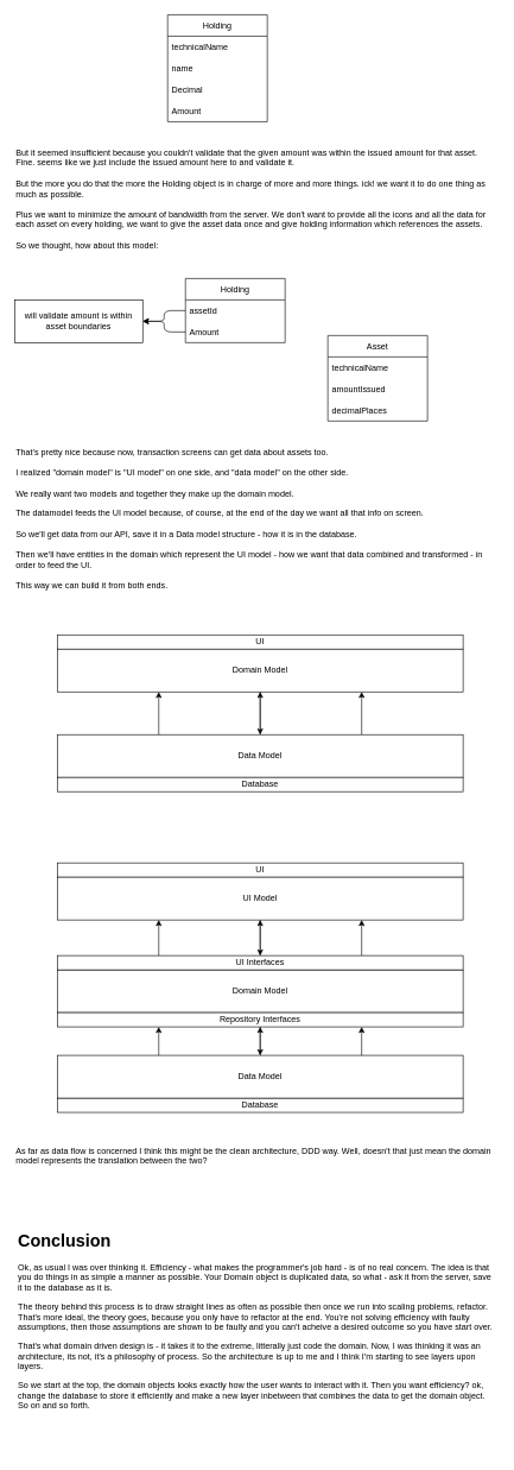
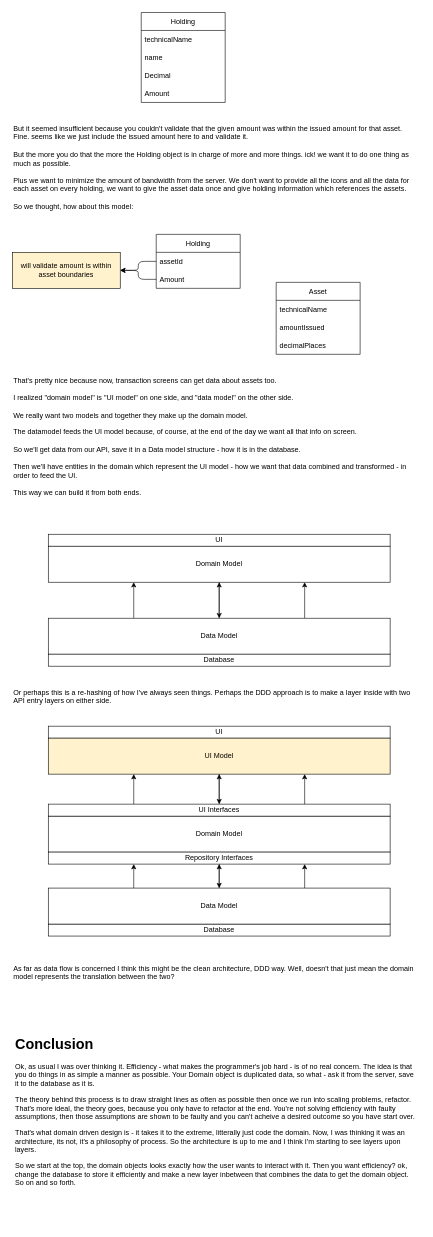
  <mxCell id="0" />
  <mxCell id="1" parent="0" />
  <mxCell id="2" style="edgeStyle=orthogonalEdgeStyle;html=1;" parent="1" source="3" target="11" edge="1"><mxGeometry relative="1" as="geometry"><mxPoint x="157.685" y="435" as="targetPoint" /></mxGeometry></mxCell>
  <mxCell id="3" value="Holding" style="swimlane;fontStyle=0;childLayout=stackLayout;horizontal=1;startSize=30;horizontalStack=0;resizeParent=1;resizeParentMax=0;resizeLast=0;collapsible=1;marginBottom=0;rounded=0;shadow=0;glass=0;labelBorderColor=none;sketch=0;strokeColor=default;swimlaneLine=1;" parent="1" vertex="1"><mxGeometry x="260" y="390" width="140" height="90" as="geometry" /></mxCell>
  <mxCell id="4" value="assetId" style="text;strokeColor=none;fillColor=none;align=left;verticalAlign=middle;spacingLeft=4;spacingRight=4;overflow=hidden;points=[[0,0.5],[1,0.5]];portConstraint=eastwest;rotatable=0;rounded=1;shadow=0;glass=0;labelBorderColor=none;sketch=1;" parent="3" vertex="1"><mxGeometry y="30" width="140" height="30" as="geometry" /></mxCell>
  <mxCell id="5" value="Amount" style="text;strokeColor=none;fillColor=none;align=left;verticalAlign=middle;spacingLeft=4;spacingRight=4;overflow=hidden;points=[[0,0.5],[1,0.5]];portConstraint=eastwest;rotatable=0;rounded=1;shadow=0;glass=0;labelBorderColor=none;sketch=1;" parent="3" vertex="1"><mxGeometry y="60" width="140" height="30" as="geometry" /></mxCell>
  <mxCell id="6" value="Asset" style="swimlane;fontStyle=0;childLayout=stackLayout;horizontal=1;startSize=30;horizontalStack=0;resizeParent=1;resizeParentMax=0;resizeLast=0;collapsible=1;marginBottom=0;rounded=0;shadow=0;glass=0;labelBorderColor=none;sketch=0;strokeColor=default;swimlaneLine=1;" parent="1" vertex="1"><mxGeometry x="460" y="470" width="140" height="120" as="geometry" /></mxCell>
  <mxCell id="7" value="technicalName" style="text;strokeColor=none;fillColor=none;align=left;verticalAlign=middle;spacingLeft=4;spacingRight=4;overflow=hidden;points=[[0,0.5],[1,0.5]];portConstraint=eastwest;rotatable=0;rounded=1;shadow=0;glass=0;labelBorderColor=none;sketch=1;" parent="6" vertex="1"><mxGeometry y="30" width="140" height="30" as="geometry" /></mxCell>
  <mxCell id="8" value="amountIssued" style="text;strokeColor=none;fillColor=none;align=left;verticalAlign=middle;spacingLeft=4;spacingRight=4;overflow=hidden;points=[[0,0.5],[1,0.5]];portConstraint=eastwest;rotatable=0;rounded=1;shadow=0;glass=0;labelBorderColor=none;sketch=1;" parent="6" vertex="1"><mxGeometry y="60" width="140" height="30" as="geometry" /></mxCell>
  <mxCell id="9" value="decimalPlaces" style="text;strokeColor=none;fillColor=none;align=left;verticalAlign=middle;spacingLeft=4;spacingRight=4;overflow=hidden;points=[[0,0.5],[1,0.5]];portConstraint=eastwest;rotatable=0;rounded=1;shadow=0;glass=0;labelBorderColor=none;sketch=1;" parent="6" vertex="1"><mxGeometry y="90" width="140" height="30" as="geometry" /></mxCell>
  <mxCell id="10" style="edgeStyle=orthogonalEdgeStyle;html=1;exitX=0;exitY=0.5;exitDx=0;exitDy=0;" parent="1" source="5" target="11" edge="1"><mxGeometry relative="1" as="geometry"><mxPoint x="160" y="465" as="targetPoint" /></mxGeometry></mxCell>
- <mxCell id="11" value="will validate amount is within asset boundaries" style="rounded=0;whiteSpace=wrap;html=1;shadow=0;glass=0;labelBorderColor=none;sketch=0;strokeColor=default;" parent="1" vertex="1"><mxGeometry x="20" y="420" width="180" height="60" as="geometry" /></mxCell>
+ <mxCell id="11" value="will validate amount is within asset boundaries" style="rounded=0;whiteSpace=wrap;html=1;shadow=0;glass=0;labelBorderColor=none;sketch=0;strokeColor=default;fillColor=#fff2cc;" parent="1" vertex="1"><mxGeometry x="20" y="420" width="180" height="60" as="geometry" /></mxCell>
  <mxCell id="12" value="Holding" style="swimlane;fontStyle=0;childLayout=stackLayout;horizontal=1;startSize=30;horizontalStack=0;resizeParent=1;resizeParentMax=0;resizeLast=0;collapsible=1;marginBottom=0;rounded=0;shadow=0;glass=0;labelBorderColor=none;sketch=0;strokeColor=default;swimlaneLine=1;" parent="1" vertex="1"><mxGeometry x="235" y="20" width="140" height="150" as="geometry" /></mxCell>
  <mxCell id="13" value="technicalName" style="text;strokeColor=none;fillColor=none;align=left;verticalAlign=middle;spacingLeft=4;spacingRight=4;overflow=hidden;points=[[0,0.5],[1,0.5]];portConstraint=eastwest;rotatable=0;rounded=1;shadow=0;glass=0;labelBorderColor=none;sketch=1;" parent="12" vertex="1"><mxGeometry y="30" width="140" height="30" as="geometry" /></mxCell>
  <mxCell id="14" value="name" style="text;strokeColor=none;fillColor=none;align=left;verticalAlign=middle;spacingLeft=4;spacingRight=4;overflow=hidden;points=[[0,0.5],[1,0.5]];portConstraint=eastwest;rotatable=0;rounded=1;shadow=0;glass=0;labelBorderColor=none;sketch=1;" parent="12" vertex="1"><mxGeometry y="60" width="140" height="30" as="geometry" /></mxCell>
  <mxCell id="15" value="Decimal" style="text;strokeColor=none;fillColor=none;align=left;verticalAlign=middle;spacingLeft=4;spacingRight=4;overflow=hidden;points=[[0,0.5],[1,0.5]];portConstraint=eastwest;rotatable=0;rounded=1;shadow=0;glass=0;labelBorderColor=none;sketch=1;" parent="12" vertex="1"><mxGeometry y="90" width="140" height="30" as="geometry" /></mxCell>
  <mxCell id="16" value="Amount" style="text;strokeColor=none;fillColor=none;align=left;verticalAlign=middle;spacingLeft=4;spacingRight=4;overflow=hidden;points=[[0,0.5],[1,0.5]];portConstraint=eastwest;rotatable=0;rounded=1;shadow=0;glass=0;labelBorderColor=none;sketch=1;" parent="12" vertex="1"><mxGeometry y="120" width="140" height="30" as="geometry" /></mxCell>
  <mxCell id="17" value="But it seemed insufficient because you couldn't validate that the given amount was within the issued amount for that asset. Fine. seems like we just include the issued amount here to and validate it.&lt;br&gt;&lt;br&gt;But the more you do that the more the Holding object is in charge of more and more things. ick! we want it to do one thing as much as possible.&lt;br&gt;&lt;br&gt;Plus we want to minimize the amount of bandwidth from the server. We don't want to provide all the icons and all the data for each asset on every holding, we want to give the asset data once and give holding information which references the assets.&lt;br&gt;&lt;br&gt;So we thought, how about this model:" style="text;html=1;strokeColor=none;fillColor=none;align=left;verticalAlign=top;whiteSpace=wrap;rounded=0;" parent="1" vertex="1"><mxGeometry x="20" y="200" width="680" height="160" as="geometry" /></mxCell>
  <mxCell id="18" value="That's pretty nice because now, transaction screens can get data about assets too.&lt;br&gt;&lt;br&gt;I realized &quot;domain model&quot; is &quot;UI model&quot; on one side, and &quot;data model&quot; on the other side.&lt;br&gt;&lt;br&gt;We really want two models and together they make up the domain model.&lt;br&gt;&lt;br&gt;The datamodel feeds the UI model because, of course, at the end of the day we want all that info on screen.&lt;br&gt;&lt;br&gt;So we'll get data from our API, save it in a Data model structure - how it is in the database.&lt;br&gt;&lt;br&gt;Then we'll have entities in the domain which represent the UI model - how we want that data combined and transformed - in order to feed the UI.&lt;br&gt;&lt;br&gt;This way we can build it from both ends.&amp;nbsp;" style="text;html=1;strokeColor=none;fillColor=none;align=left;verticalAlign=top;whiteSpace=wrap;rounded=0;" parent="1" vertex="1"><mxGeometry x="20" y="620" width="680" height="240" as="geometry" /></mxCell>
  <mxCell id="19" value="UI" style="rounded=0;whiteSpace=wrap;html=1;" parent="1" vertex="1"><mxGeometry x="80" y="890" width="570" height="20" as="geometry" /></mxCell>
  <mxCell id="20" style="edgeStyle=none;html=1;" parent="1" source="23" target="26" edge="1"><mxGeometry relative="1" as="geometry" /></mxCell>
  <mxCell id="21" style="edgeStyle=none;html=1;exitX=0.75;exitY=0;exitDx=0;exitDy=0;entryX=0.75;entryY=1;entryDx=0;entryDy=0;" parent="1" source="23" target="26" edge="1"><mxGeometry relative="1" as="geometry" /></mxCell>
  <mxCell id="22" style="edgeStyle=none;html=1;exitX=0.25;exitY=0;exitDx=0;exitDy=0;entryX=0.25;entryY=1;entryDx=0;entryDy=0;" parent="1" source="23" target="26" edge="1"><mxGeometry relative="1" as="geometry" /></mxCell>
  <mxCell id="23" value="Data Model" style="rounded=0;whiteSpace=wrap;html=1;" parent="1" vertex="1"><mxGeometry x="80" y="1030" width="570" height="60" as="geometry" /></mxCell>
  <mxCell id="24" value="Database" style="rounded=0;whiteSpace=wrap;html=1;" parent="1" vertex="1"><mxGeometry x="80" y="1090" width="570" height="20" as="geometry" /></mxCell>
  <mxCell id="25" style="edgeStyle=none;html=1;" parent="1" source="26" edge="1"><mxGeometry relative="1" as="geometry"><mxPoint x="365" y="1030" as="targetPoint" /></mxGeometry></mxCell>
  <mxCell id="26" value="Domain Model" style="rounded=0;whiteSpace=wrap;html=1;" parent="1" vertex="1"><mxGeometry x="80" y="910" width="570" height="60" as="geometry" /></mxCell>
  <mxCell id="27" value="UI" style="rounded=0;whiteSpace=wrap;html=1;" parent="1" vertex="1"><mxGeometry x="80" y="1210" width="570" height="20" as="geometry" /></mxCell>
  <mxCell id="28" value="Domain Model" style="rounded=0;whiteSpace=wrap;html=1;" parent="1" vertex="1"><mxGeometry x="80" y="1360" width="570" height="60" as="geometry" /></mxCell>
  <mxCell id="29" value="Database" style="rounded=0;whiteSpace=wrap;html=1;" parent="1" vertex="1"><mxGeometry x="80" y="1540" width="570" height="20" as="geometry" /></mxCell>
  <mxCell id="30" style="edgeStyle=none;html=1;entryX=0.5;entryY=0;entryDx=0;entryDy=0;" parent="1" source="31" target="42" edge="1"><mxGeometry relative="1" as="geometry" /></mxCell>
- <mxCell id="31" value="UI Model" style="rounded=0;whiteSpace=wrap;html=1;" parent="1" vertex="1"><mxGeometry x="80" y="1230" width="570" height="60" as="geometry" /></mxCell>
+ <mxCell id="31" value="UI Model" style="rounded=0;whiteSpace=wrap;html=1;fillColor=#fff2cc;" parent="1" vertex="1"><mxGeometry x="80" y="1230" width="570" height="60" as="geometry" /></mxCell>
+ <mxCell id="32" value="Or perhaps this is a re-hashing of how I've always seen things. Perhaps the DDD approach is to make a layer inside with two API entry layers on either side." style="text;html=1;strokeColor=none;fillColor=none;align=left;verticalAlign=top;whiteSpace=wrap;rounded=0;" parent="1" vertex="1"><mxGeometry x="20" y="1140" width="680" height="40" as="geometry" /></mxCell>
  <mxCell id="33" style="edgeStyle=none;html=1;" parent="1" source="36" target="38" edge="1"><mxGeometry relative="1" as="geometry" /></mxCell>
  <mxCell id="34" style="edgeStyle=none;html=1;entryX=0.75;entryY=1;entryDx=0;entryDy=0;exitX=0.75;exitY=0;exitDx=0;exitDy=0;" parent="1" source="36" target="38" edge="1"><mxGeometry relative="1" as="geometry" /></mxCell>
  <mxCell id="35" style="edgeStyle=none;html=1;exitX=0.25;exitY=0;exitDx=0;exitDy=0;entryX=0.25;entryY=1;entryDx=0;entryDy=0;" parent="1" source="36" target="38" edge="1"><mxGeometry relative="1" as="geometry" /></mxCell>
  <mxCell id="36" value="Data Model" style="rounded=0;whiteSpace=wrap;html=1;" parent="1" vertex="1"><mxGeometry x="80" y="1480" width="570" height="60" as="geometry" /></mxCell>
  <mxCell id="37" style="edgeStyle=none;html=1;" parent="1" source="38" target="36" edge="1"><mxGeometry relative="1" as="geometry" /></mxCell>
  <mxCell id="38" value="Repository Interfaces" style="rounded=0;whiteSpace=wrap;html=1;" parent="1" vertex="1"><mxGeometry x="80" y="1420" width="570" height="20" as="geometry" /></mxCell>
  <mxCell id="39" style="edgeStyle=none;html=1;" parent="1" source="42" target="31" edge="1"><mxGeometry relative="1" as="geometry" /></mxCell>
  <mxCell id="40" style="edgeStyle=none;html=1;exitX=0.75;exitY=0;exitDx=0;exitDy=0;entryX=0.75;entryY=1;entryDx=0;entryDy=0;" parent="1" source="42" target="31" edge="1"><mxGeometry relative="1" as="geometry" /></mxCell>
  <mxCell id="41" style="edgeStyle=none;html=1;exitX=0.25;exitY=0;exitDx=0;exitDy=0;entryX=0.25;entryY=1;entryDx=0;entryDy=0;" parent="1" source="42" target="31" edge="1"><mxGeometry relative="1" as="geometry" /></mxCell>
  <mxCell id="42" value="UI Interfaces" style="rounded=0;whiteSpace=wrap;html=1;" parent="1" vertex="1"><mxGeometry x="80" y="1340" width="570" height="20" as="geometry" /></mxCell>
  <mxCell id="43" value="As far as data flow is concerned I think this might be the clean architecture, DDD way. Well, doesn't that just mean the domain model represents the translation between the two?&amp;nbsp;" style="text;html=1;strokeColor=none;fillColor=none;align=left;verticalAlign=top;whiteSpace=wrap;rounded=0;" parent="1" vertex="1"><mxGeometry x="20" y="1600" width="680" height="60" as="geometry" /></mxCell>
  <mxCell id="44" value="&lt;h1&gt;Conclusion&lt;/h1&gt;&lt;p&gt;Ok, as usual I was over thinking it. Efficiency - what makes the programmer's job hard - is of no real concern. The idea is that you do things in as simple a manner as possible. Your Domain object is duplicated data, so what - ask it from the server, save it to the database as it is.&lt;/p&gt;&lt;p&gt;The theory behind this process is to draw straight lines as often as possible then once we run into scaling problems, refactor. That's more ideal, the theory goes, because you only have to refactor at the end. You're not solving efficiency with faulty assumptions, then those assumptions are shown to be faulty and you can't acheive a desired outcome so you have start over.&lt;/p&gt;&lt;p&gt;That's what domain driven design is - it takes it to the extreme, litterally just code the domain. Now, I was thinking it was an architecture, its not, it's a philosophy of process. So the architecture is up to me and I think I'm starting to see layers upon layers.&lt;/p&gt;&lt;p&gt;So we start at the top, the domain objects looks exactly how the user wants to interact with it. Then you want efficiency? ok,&amp;nbsp; change the database to store it efficiently and make a new layer inbetween that combines the data to get the domain object. So on and so forth.&lt;/p&gt;" style="text;html=1;strokeColor=none;fillColor=none;spacing=5;spacingTop=-20;whiteSpace=wrap;overflow=hidden;rounded=0;" parent="1" vertex="1"><mxGeometry x="20" y="1720" width="680" height="320" as="geometry" /></mxCell>
